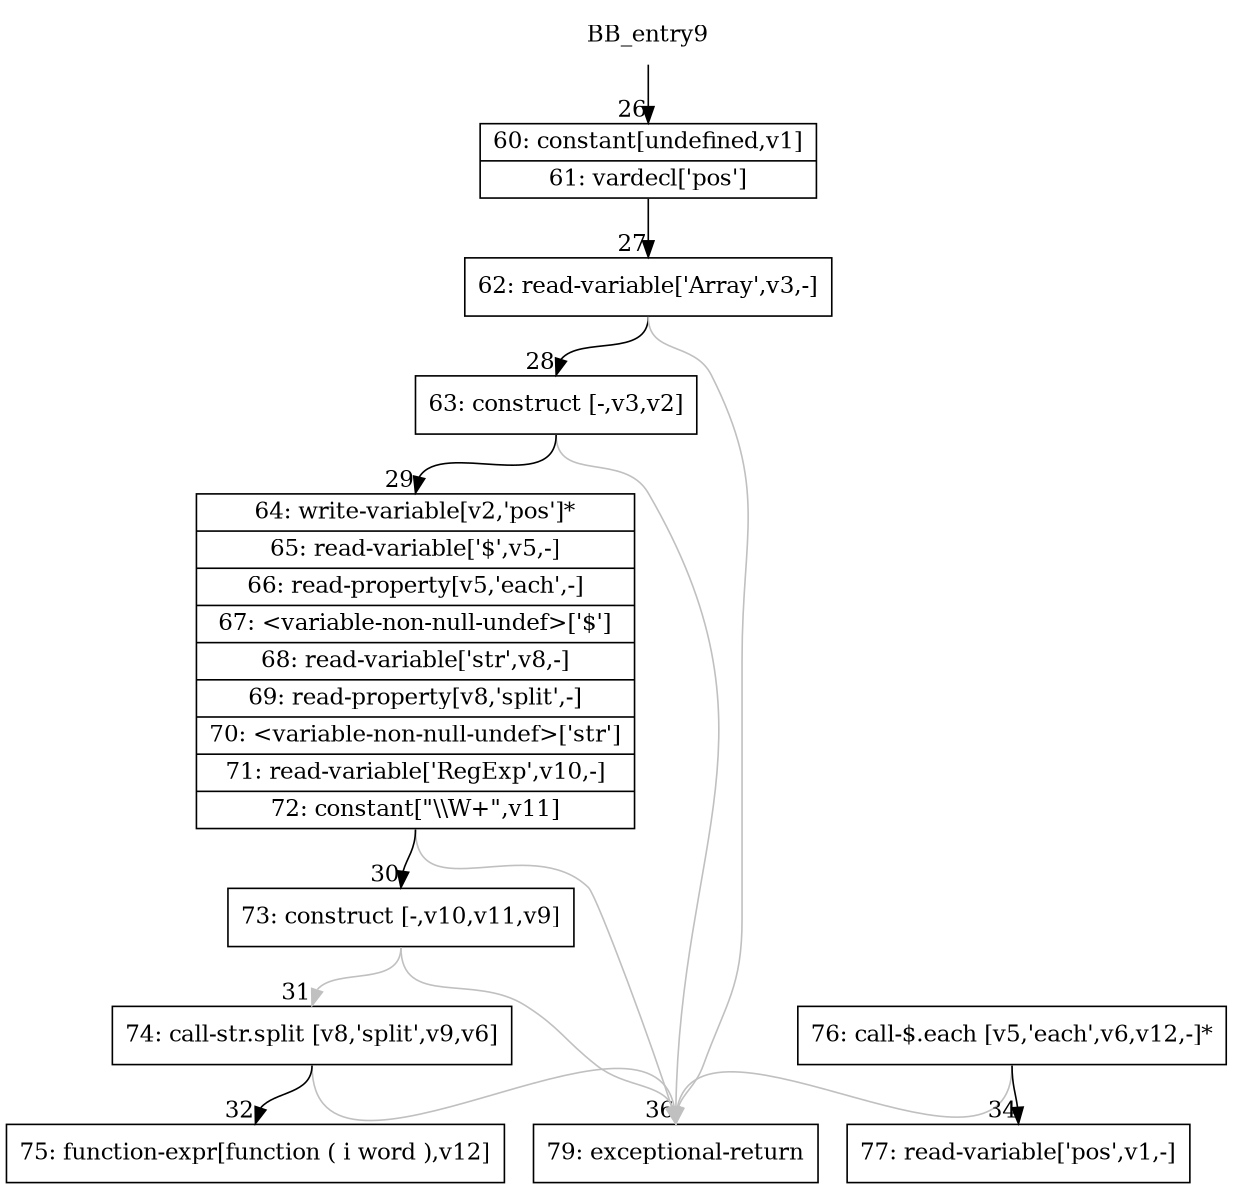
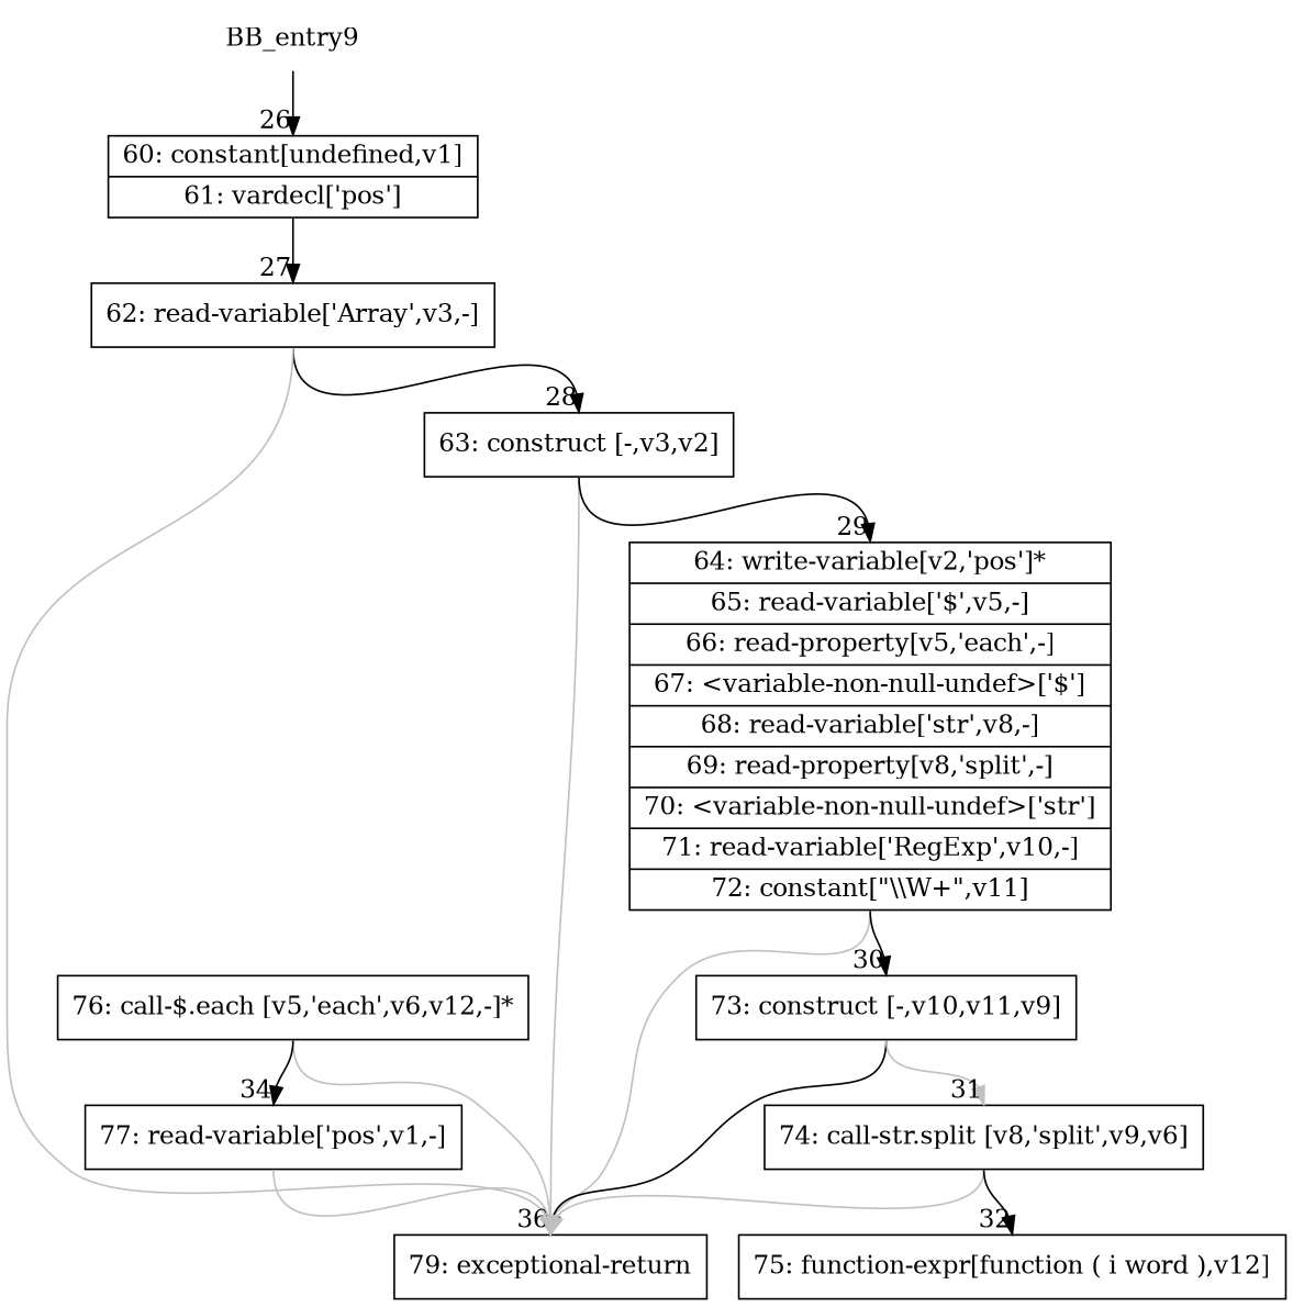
  digraph {
    rankdir=TD
    node [shape=record]
    edge [headport=n tailport=s color=gray]
    n1 [label=BB_entry9 shape=none]
    n2 [label="{60: constant[undefined,v1]|61: vardecl['pos']}"]
    n3 [label="{62: read-variable['Array',v3,-]}"]
    n4 [label="{63: construct [-,v3,v2]}"]
    n5 [label="{79: exceptional-return}"]
    n6 [label="{64: write-variable[v2,'pos']*|65: read-variable['$',v5,-]|66: read-property[v5,'each',-]|67: \<variable-non-null-undef\>['$']|68: read-variable['str',v8,-]|69: read-property[v8,'split',-]|70: \<variable-non-null-undef\>['str']|71: read-variable['RegExp',v10,-]|72: constant[\"\\\\W+\",v11]}"]
    n7 [label="{73: construct [-,v10,v11,v9]}"]
    n8 [label="{74: call-str.split [v8,'split',v9,v6]}"]
    n9 [label="{75: function-expr[function ( i word ),v12]}"]
    n10 [label="{76: call-$.each [v5,'each',v6,v12,-]*}"]
    n11 [label="{77: read-variable['pos',v1,-]}"]
    n1 -> n2 [headlabel="    26" color=""]
    n2 -> n3 [headlabel="      27" color=""]
    n3 -> n4 [headlabel="      28" color=""]
    n3 -> n5 [headlabel="      36"]
    n4 -> n5
    n4 -> n6 [headlabel="      29" color=""]
    n6 -> n5
    n6 -> n7 [headlabel="      30" color=""]
-   n7 -> n5
+   n7 -> n5 [color=black]
    n7 -> n8 [headlabel="      31"]
    n8 -> n5
    n8 -> n9 [headlabel="      32" color=""]
    n10 -> n5
    n10 -> n11 [headlabel="      34" color=""]
+   n11 -> n5
  }
